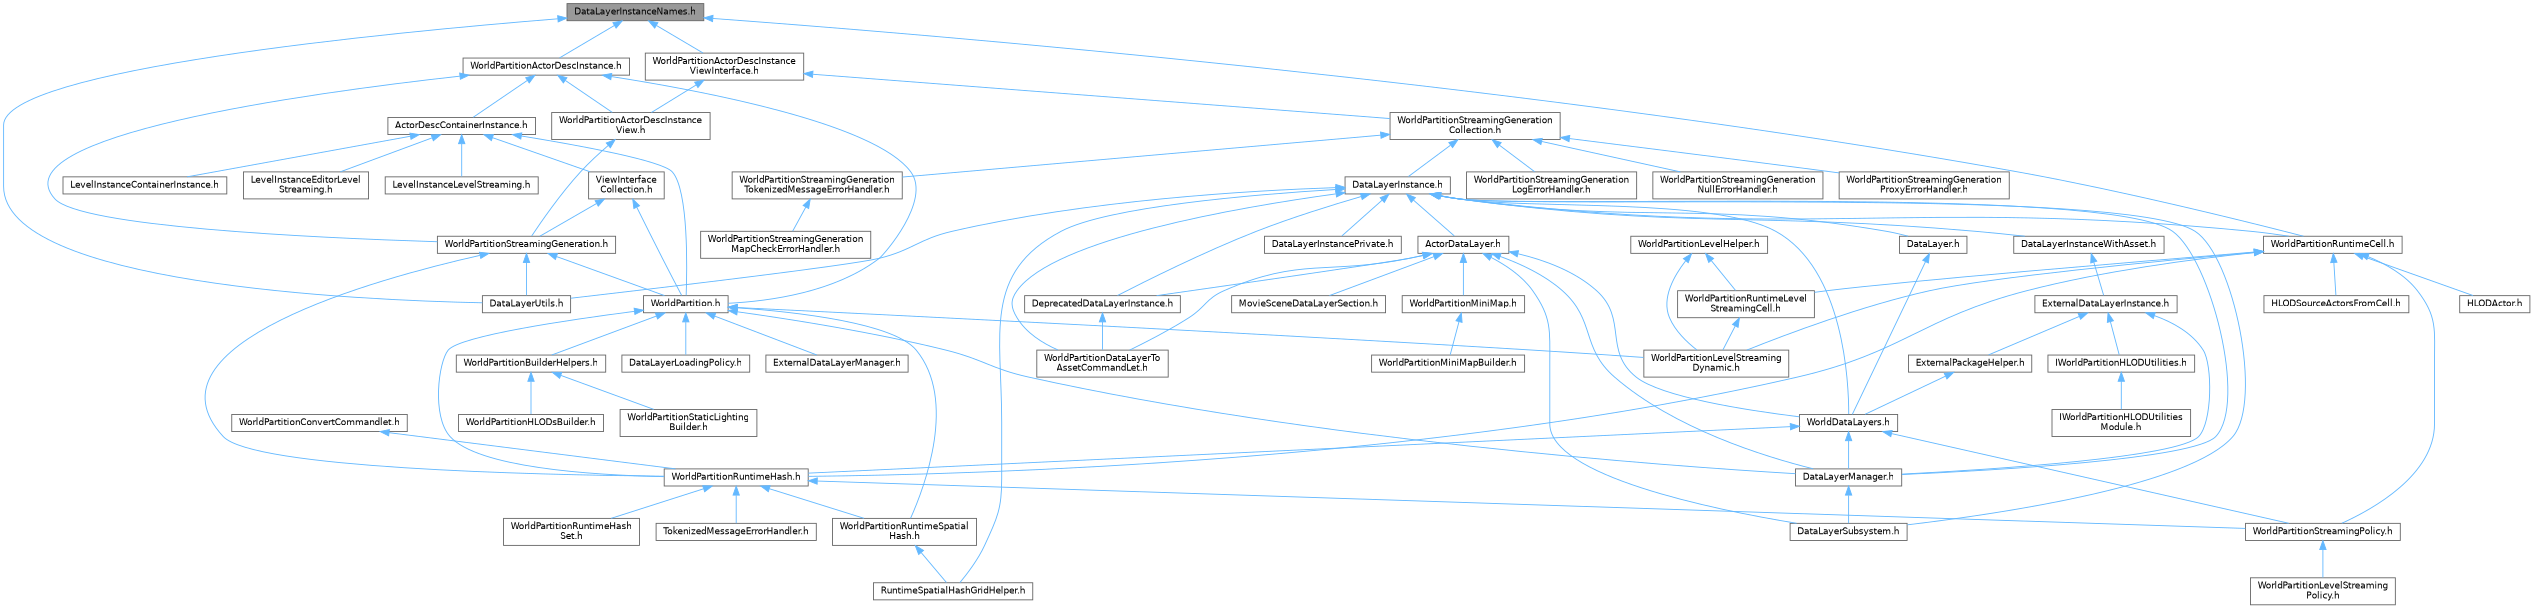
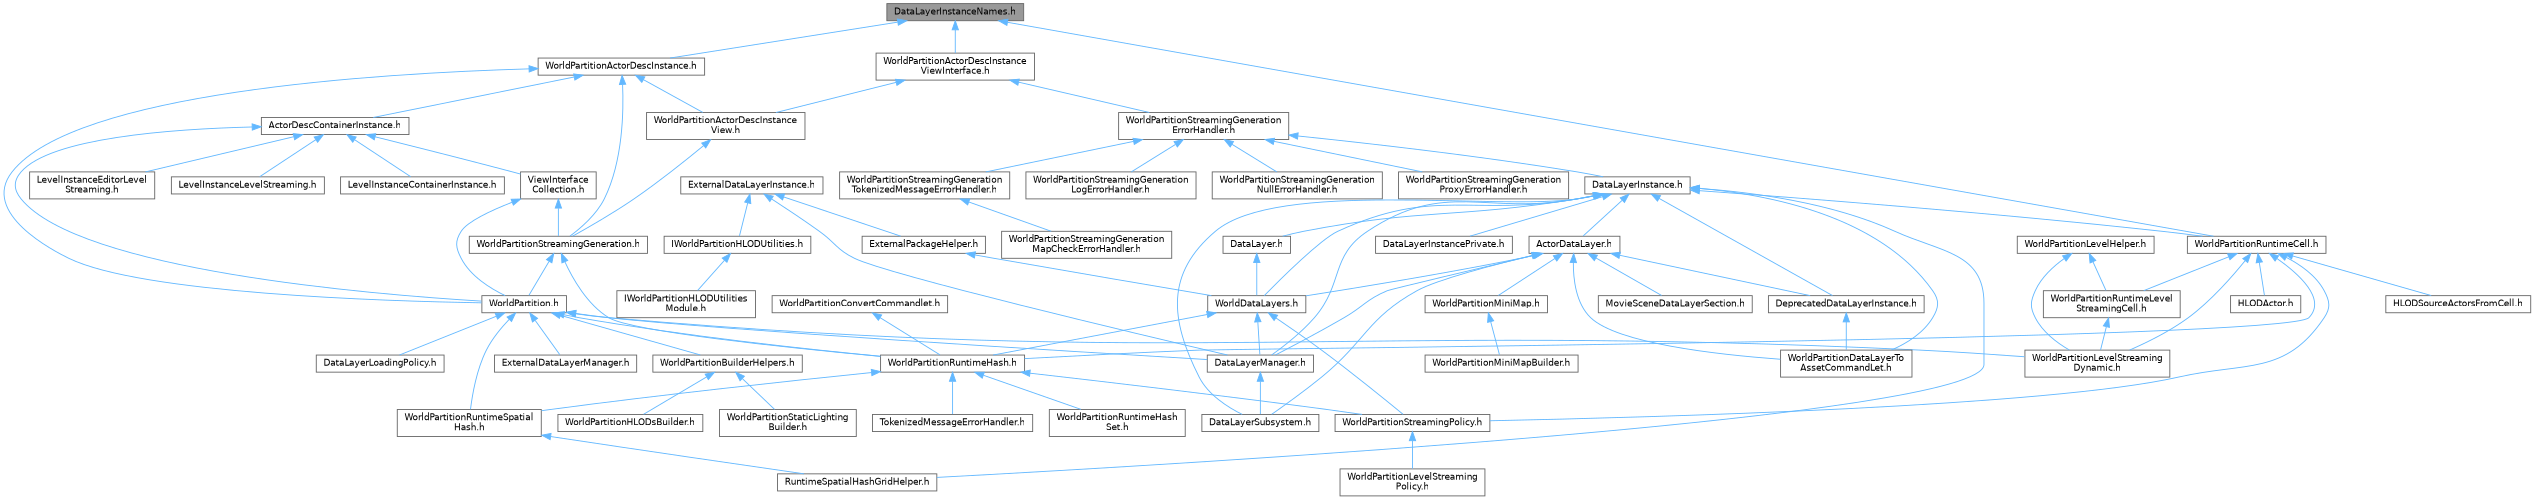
  digraph {
    node [color=grey40 fillcolor=white fontname=Helvetica fontsize=10 shape=box style=filled]
    edge [color=steelblue1 dir=back fontname=Helvetica fontsize=10 labelfontname=Helvetica labelfontsize=10 style=solid]
    n1 [color=gray40 fillcolor=grey60 fontcolor=black height=0.2 label="DataLayerInstanceNames.h" width=0.4]
-   n2 [height=0.2 label="DataLayerUtils.h" width=0.4]
    n3 [height=0.2 label="WorldPartitionActorDescInstance.h" width=0.4]
    n4 [height=0.2 label="WorldPartitionActorDescInstance\lViewInterface.h" width=0.4]
    n5 [height=0.2 label="WorldPartitionRuntimeCell.h" width=0.4]
    n6 [height=0.2 label="ActorDescContainerInstance.h" width=0.4]
    n7 [height=0.2 label="WorldPartition.h" width=0.4]
    n8 [height=0.2 label="WorldPartitionStreamingGeneration.h" width=0.4]
    n9 [height=0.2 label="WorldPartitionActorDescInstance\lView.h" width=0.4]
-   n10 [height=0.2 label="WorldPartitionStreamingGeneration\lCollection.h" width=0.4]
+   n10 [height=0.2 label="WorldPartitionStreamingGeneration\lErrorHandler.h" width=0.4]
    n11 [height=0.2 label="WorldPartitionLevelStreaming\lDynamic.h" width=0.4]
    n12 [height=0.2 label="WorldPartitionRuntimeHash.h" width=0.4]
    n13 [height=0.2 label="WorldPartitionStreamingPolicy.h" width=0.4]
    n14 [height=0.2 label="HLODActor.h" width=0.4]
    n15 [height=0.2 label="HLODSourceActorsFromCell.h" width=0.4]
    n16 [height=0.2 label="WorldPartitionRuntimeLevel\lStreamingCell.h" width=0.4]
    n17 [height=0.2 label="ViewInterface\lCollection.h" width=0.4]
    n18 [height=0.2 label="LevelInstanceContainerInstance.h" width=0.4]
    n19 [height=0.2 label="LevelInstanceEditorLevel\lStreaming.h" width=0.4]
    n20 [height=0.2 label="LevelInstanceLevelStreaming.h" width=0.4]
    n21 [height=0.2 label="DataLayerLoadingPolicy.h" width=0.4]
    n22 [height=0.2 label="DataLayerManager.h" width=0.4]
    n23 [height=0.2 label="ExternalDataLayerManager.h" width=0.4]
    n24 [height=0.2 label="WorldPartitionBuilderHelpers.h" width=0.4]
    n25 [height=0.2 label="WorldPartitionRuntimeSpatial\lHash.h" width=0.4]
    n26 [height=0.2 label="DataLayerSubsystem.h" width=0.4]
    n27 [height=0.2 label="WorldPartitionHLODsBuilder.h" width=0.4]
    n28 [height=0.2 label="WorldPartitionStaticLighting\lBuilder.h" width=0.4]
    n29 [height=0.2 label="TokenizedMessageErrorHandler.h" width=0.4]
    n30 [height=0.2 label="WorldPartitionRuntimeHash\lSet.h" width=0.4]
    n31 [height=0.2 label="RuntimeSpatialHashGridHelper.h" width=0.4]
    n32 [height=0.2 label="WorldPartitionConvertCommandlet.h" width=0.4]
    n33 [height=0.2 label="WorldPartitionLevelStreaming\lPolicy.h" width=0.4]
    n34 [height=0.2 label="DataLayerInstance.h" width=0.4]
    n35 [height=0.2 label="WorldPartitionStreamingGeneration\lLogErrorHandler.h" width=0.4]
    n36 [height=0.2 label="WorldPartitionStreamingGeneration\lNullErrorHandler.h" width=0.4]
    n37 [height=0.2 label="WorldPartitionStreamingGeneration\lProxyErrorHandler.h" width=0.4]
    n38 [height=0.2 label="WorldPartitionStreamingGeneration\lTokenizedMessageErrorHandler.h" width=0.4]
    n39 [height=0.2 label="ActorDataLayer.h" width=0.4]
    n40 [height=0.2 label="DataLayer.h" width=0.4]
    n41 [height=0.2 label="WorldDataLayers.h" width=0.4]
    n42 [height=0.2 label="DeprecatedDataLayerInstance.h" width=0.4]
    n43 [height=0.2 label="WorldPartitionDataLayerTo\lAssetCommandLet.h" width=0.4]
    n44 [height=0.2 label="DataLayerInstancePrivate.h" width=0.4]
-   n45 [height=0.2 label="DataLayerInstanceWithAsset.h" width=0.4]
    n46 [height=0.2 label="WorldPartitionStreamingGeneration\lMapCheckErrorHandler.h" width=0.4]
    n47 [height=0.2 label="MovieSceneDataLayerSection.h" width=0.4]
    n48 [height=0.2 label="WorldPartitionMiniMap.h" width=0.4]
    n49 [height=0.2 label="ExternalDataLayerInstance.h" width=0.4]
    n50 [height=0.2 label="WorldPartitionMiniMapBuilder.h" width=0.4]
    n51 [height=0.2 label="ExternalPackageHelper.h" width=0.4]
    n52 [height=0.2 label="IWorldPartitionHLODUtilities.h" width=0.4]
    n53 [height=0.2 label="IWorldPartitionHLODUtilities\lModule.h" width=0.4]
    n54 [height=0.2 label="WorldPartitionLevelHelper.h" width=0.4]
-   n1 -> n2
    n1 -> n3
    n1 -> n4
    n1 -> n5
    n3 -> n6
    n3 -> n7
    n3 -> n8
    n3 -> n9
    n4 -> n9
    n4 -> n10
    n5 -> n11
    n5 -> n12
    n5 -> n13
    n5 -> n14
    n5 -> n15
    n5 -> n16
    n6 -> n7
    n6 -> n17
    n6 -> n18
    n6 -> n19
    n6 -> n20
    n7 -> n11
    n7 -> n12
    n7 -> n21
    n7 -> n22
    n7 -> n23
    n7 -> n24
    n7 -> n25
-   n8 -> n2
    n8 -> n7
    n8 -> n12
    n9 -> n8
    n10 -> n34
    n10 -> n35
    n10 -> n36
    n10 -> n37
    n10 -> n38
    n12 -> n13
    n12 -> n25
    n12 -> n29
    n12 -> n30
    n13 -> n33
    n16 -> n11
    n17 -> n7
    n17 -> n8
    n22 -> n26
    n24 -> n27
    n24 -> n28
    n25 -> n31
    n32 -> n12
-   n34 -> n2
    n34 -> n5
    n34 -> n22
    n34 -> n26
    n34 -> n31
    n34 -> n39
    n34 -> n40
    n34 -> n41
    n34 -> n42
    n34 -> n43
    n34 -> n44
-   n34 -> n45
    n38 -> n46
    n39 -> n22
    n39 -> n26
    n39 -> n41
    n39 -> n42
    n39 -> n43
    n39 -> n47
    n39 -> n48
    n40 -> n41
    n41 -> n12
    n41 -> n13
    n41 -> n22
    n42 -> n43
-   n45 -> n49
    n48 -> n50
    n49 -> n22
    n49 -> n51
    n49 -> n52
    n51 -> n41
    n52 -> n53
    n54 -> n11
    n54 -> n16
  }
